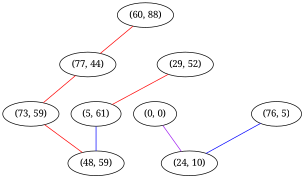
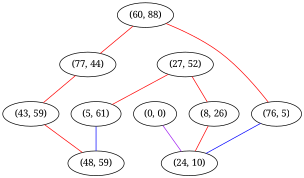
  graph {
    fontname="Noto Serif"
    node [fontname="Noto Serif"]
    edge [color=red fontname="Noto Serif" weight=1]
    n1 [label="(60, 88)"]
    "(77, 44)"
    "(76, 5)"
-   "(73, 59)"
+   "(73, 59)" [label="(43, 59)"]
    "(24, 10)"
    "(48, 59)"
-   "(27, 52)" [label="(29, 52)"]
+   "(27, 52)"
    "(5, 61)"
+   "(8, 26)"
    "(0, 0)"
    n1 -- "(77, 44)"
+   n1 -- "(76, 5)"
    "(77, 44)" -- "(73, 59)"
    "(76, 5)" -- "(24, 10)" [color=blue weight=3]
    "(73, 59)" -- "(48, 59)"
    "(27, 52)" -- "(5, 61)"
+   "(27, 52)" -- "(8, 26)"
    "(5, 61)" -- "(48, 59)" [color=blue weight=3]
+   "(8, 26)" -- "(24, 10)"
    "(0, 0)" -- "(24, 10)" [color=purple weight=4]
  }
